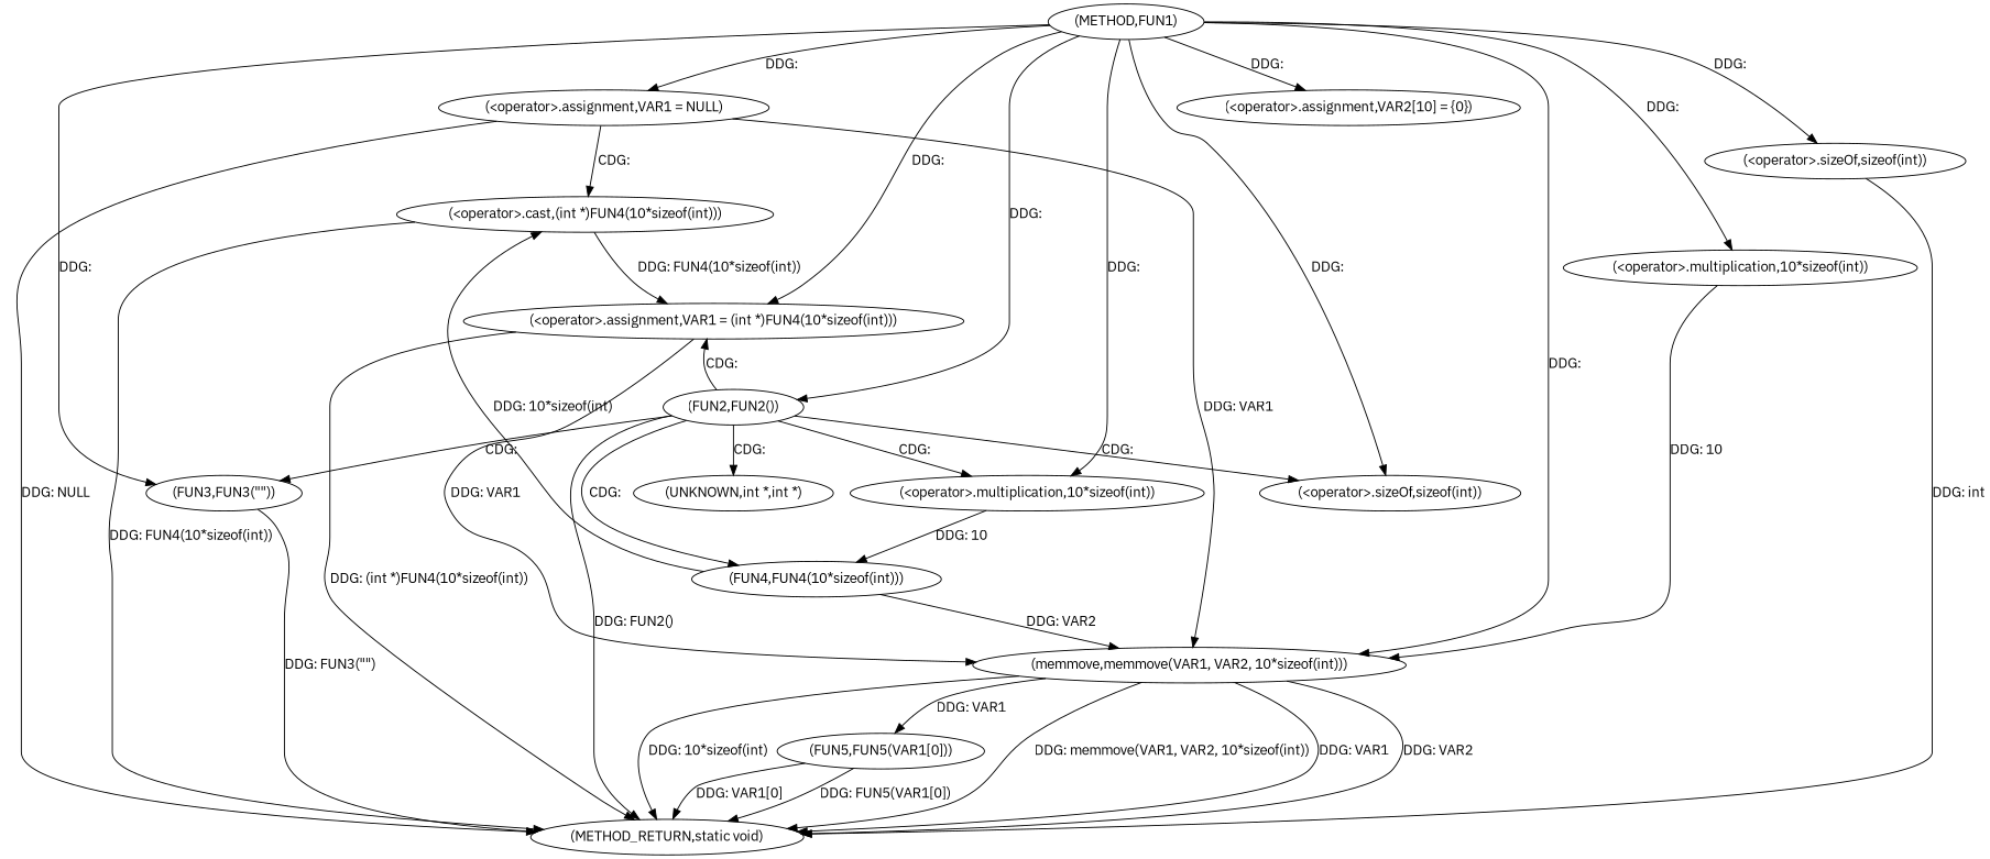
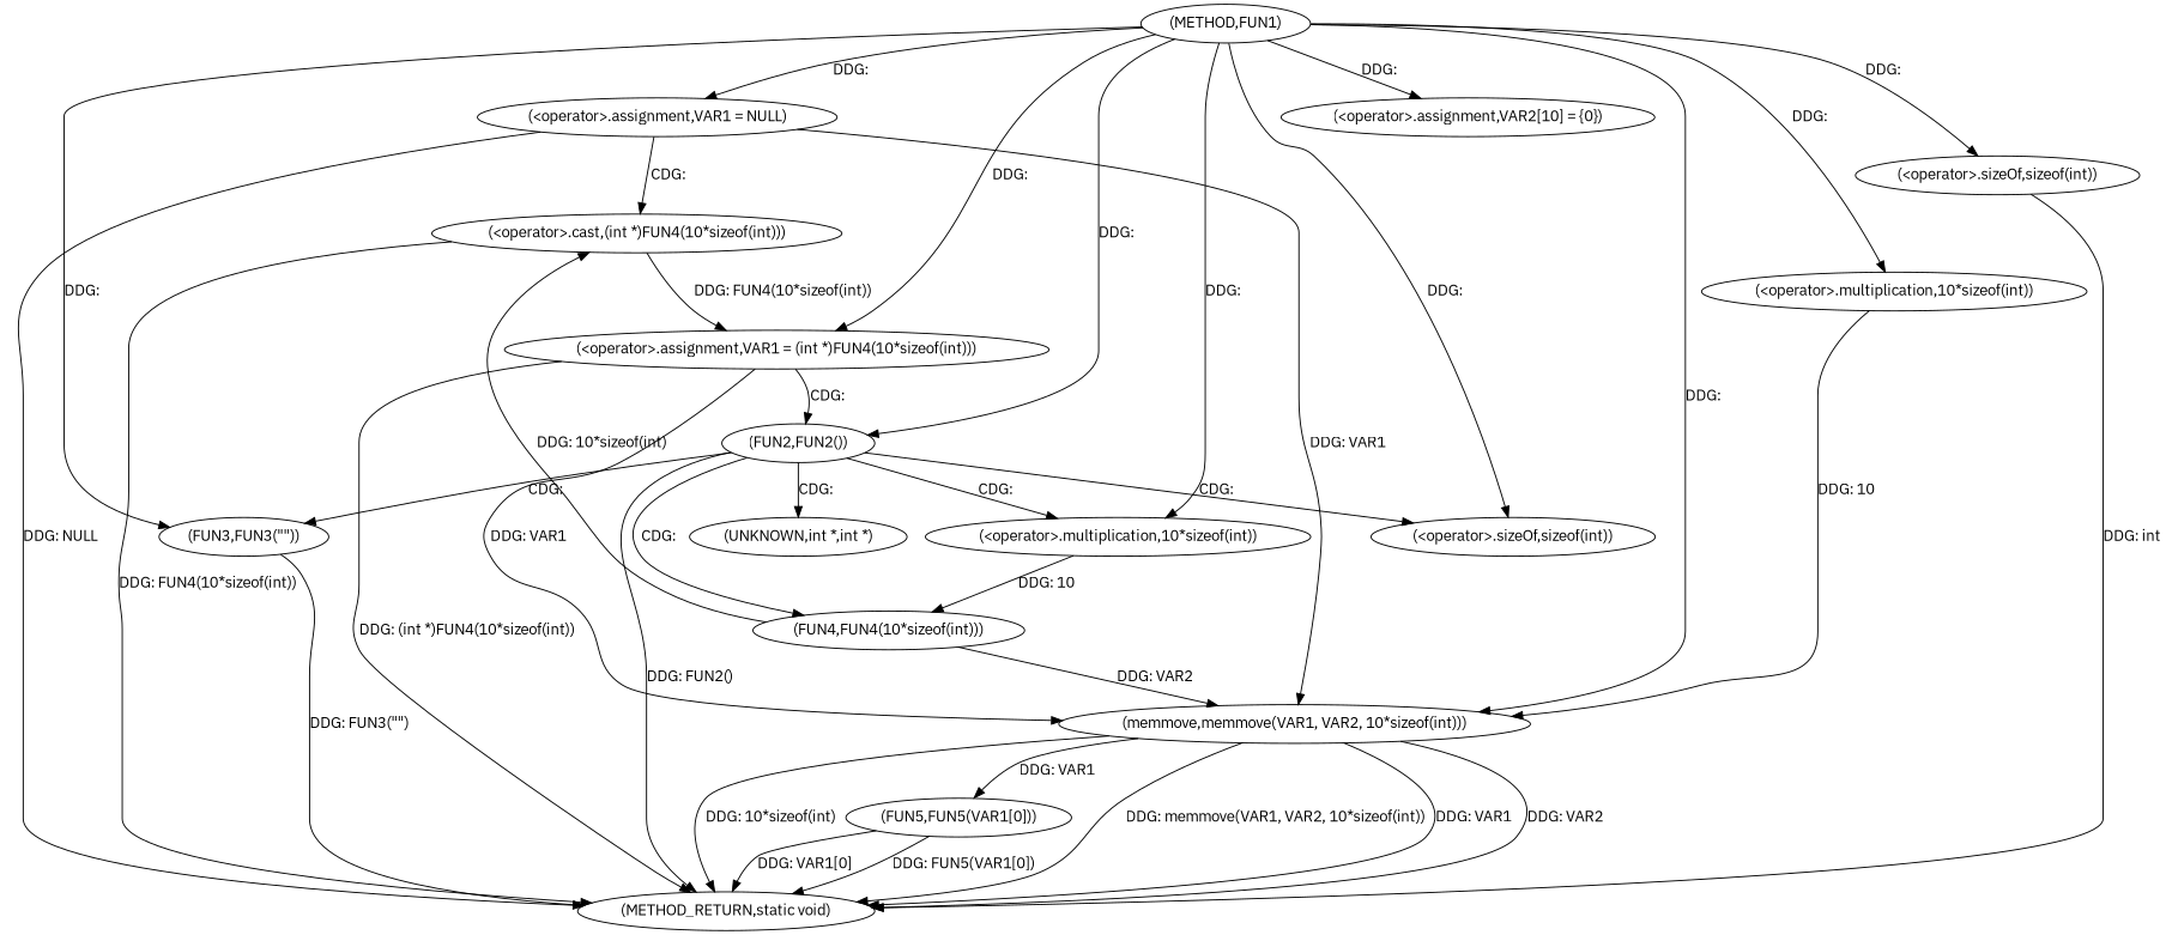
  digraph {
    fontname="IBM Plex Sans"
    node [fontname="IBM Plex Sans"]
    edge [fontname="IBM Plex Sans"]
    n1 [label="(METHOD,FUN1)"]
    n2 [label="(<operator>.assignment,VAR1 = NULL)"]
    n3 [label="(FUN2,FUN2())"]
    n4 [label="(FUN3,FUN3(\"\"))"]
    n5 [label="(<operator>.assignment,VAR1 = (int *)FUN4(10*sizeof(int)))"]
    n6 [label="(<operator>.multiplication,10*sizeof(int))"]
    n7 [label="(<operator>.sizeOf,sizeof(int))"]
    n8 [label="(<operator>.assignment,VAR2[10] = {0})"]
    n9 [label="(memmove,memmove(VAR1, VAR2, 10*sizeof(int)))"]
    n10 [label="(<operator>.multiplication,10*sizeof(int))"]
    n11 [label="(<operator>.sizeOf,sizeof(int))"]
    n12 [label="(METHOD_RETURN,static void)"]
    n13 [label="(<operator>.cast,(int *)FUN4(10*sizeof(int)))"]
    n14 [label="(FUN4,FUN4(10*sizeof(int)))"]
    n15 [label="(UNKNOWN,int *,int *)"]
    n16 [label="(FUN5,FUN5(VAR1[0]))"]
    n1 -> n2 [label="DDG: "]
    n1 -> n3 [label="DDG: "]
    n1 -> n4 [label="DDG: "]
    n1 -> n5 [label="DDG: "]
    n1 -> n6 [label="DDG: "]
    n1 -> n7 [label="DDG: "]
    n1 -> n8 [label="DDG: "]
    n1 -> n9 [label="DDG: "]
    n1 -> n10 [label="DDG: "]
    n1 -> n11 [label="DDG: "]
    n2 -> n9 [label="DDG: VAR1"]
    n2 -> n12 [label="DDG: NULL"]
    n2 -> n13 [label="CDG: "]
    n3 -> n4 [label="CDG: "]
-   n3 -> n5 [label="CDG: "]
+   n5 -> n3 [label="CDG: "]
    n3 -> n6 [label="CDG: "]
    n3 -> n7 [label="CDG: "]
    n3 -> n12 [label="DDG: FUN2()"]
    n3 -> n14 [label="CDG: "]
    n3 -> n15 [label="CDG: "]
    n4 -> n12 [label="DDG: FUN3(\"\")"]
    n5 -> n9 [label="DDG: VAR1"]
    n5 -> n12 [label="DDG: (int *)FUN4(10*sizeof(int))"]
    n6 -> n14 [label="DDG: 10"]
    n9 -> n12 [label="DDG: memmove(VAR1, VAR2, 10*sizeof(int))"]
    n9 -> n12 [label="DDG: VAR1"]
    n9 -> n12 [label="DDG: VAR2"]
    n9 -> n12 [label="DDG: 10*sizeof(int)"]
    n9 -> n16 [label="DDG: VAR1"]
    n10 -> n9 [label="DDG: 10"]
    n11 -> n12 [label="DDG: int"]
    n13 -> n5 [label="DDG: FUN4(10*sizeof(int))"]
    n13 -> n12 [label="DDG: FUN4(10*sizeof(int))"]
    n14 -> n9 [label="DDG: VAR2"]
    n14 -> n13 [label="DDG: 10*sizeof(int)"]
    n16 -> n12 [label="DDG: FUN5(VAR1[0])"]
    n16 -> n12 [label="DDG: VAR1[0]"]
  }
